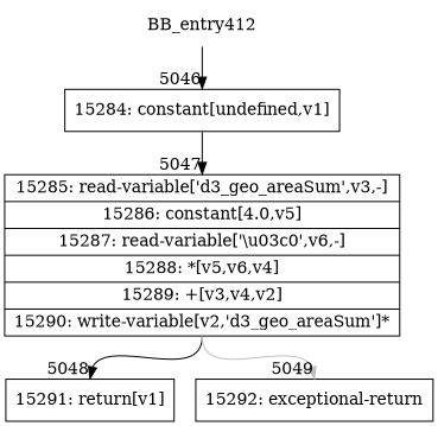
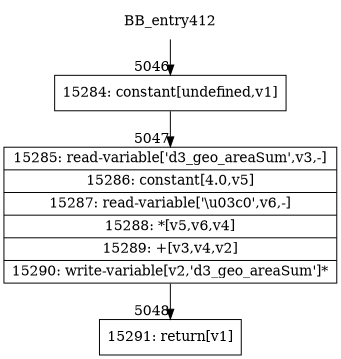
  digraph {
    rankdir=TD
    node [shape=record]
    edge [headport=n tailport=s]
    n1 [label=BB_entry412 shape=none]
    n2 [label="{15284: constant[undefined,v1]}"]
    n3 [label="{15285: read-variable['d3_geo_areaSum',v3,-]|15286: constant[4.0,v5]|15287: read-variable['\\u03c0',v6,-]|15288: *[v5,v6,v4]|15289: +[v3,v4,v2]|15290: write-variable[v2,'d3_geo_areaSum']*}"]
    n4 [label="{15291: return[v1]}"]
-   n5 [label="{15292: exceptional-return}"]
    n1 -> n2 [headlabel="    5046"]
    n2 -> n3 [headlabel="      5047"]
    n3 -> n4 [headlabel="      5048"]
-   n3 -> n5 [color=gray headlabel="      5049"]
  }
